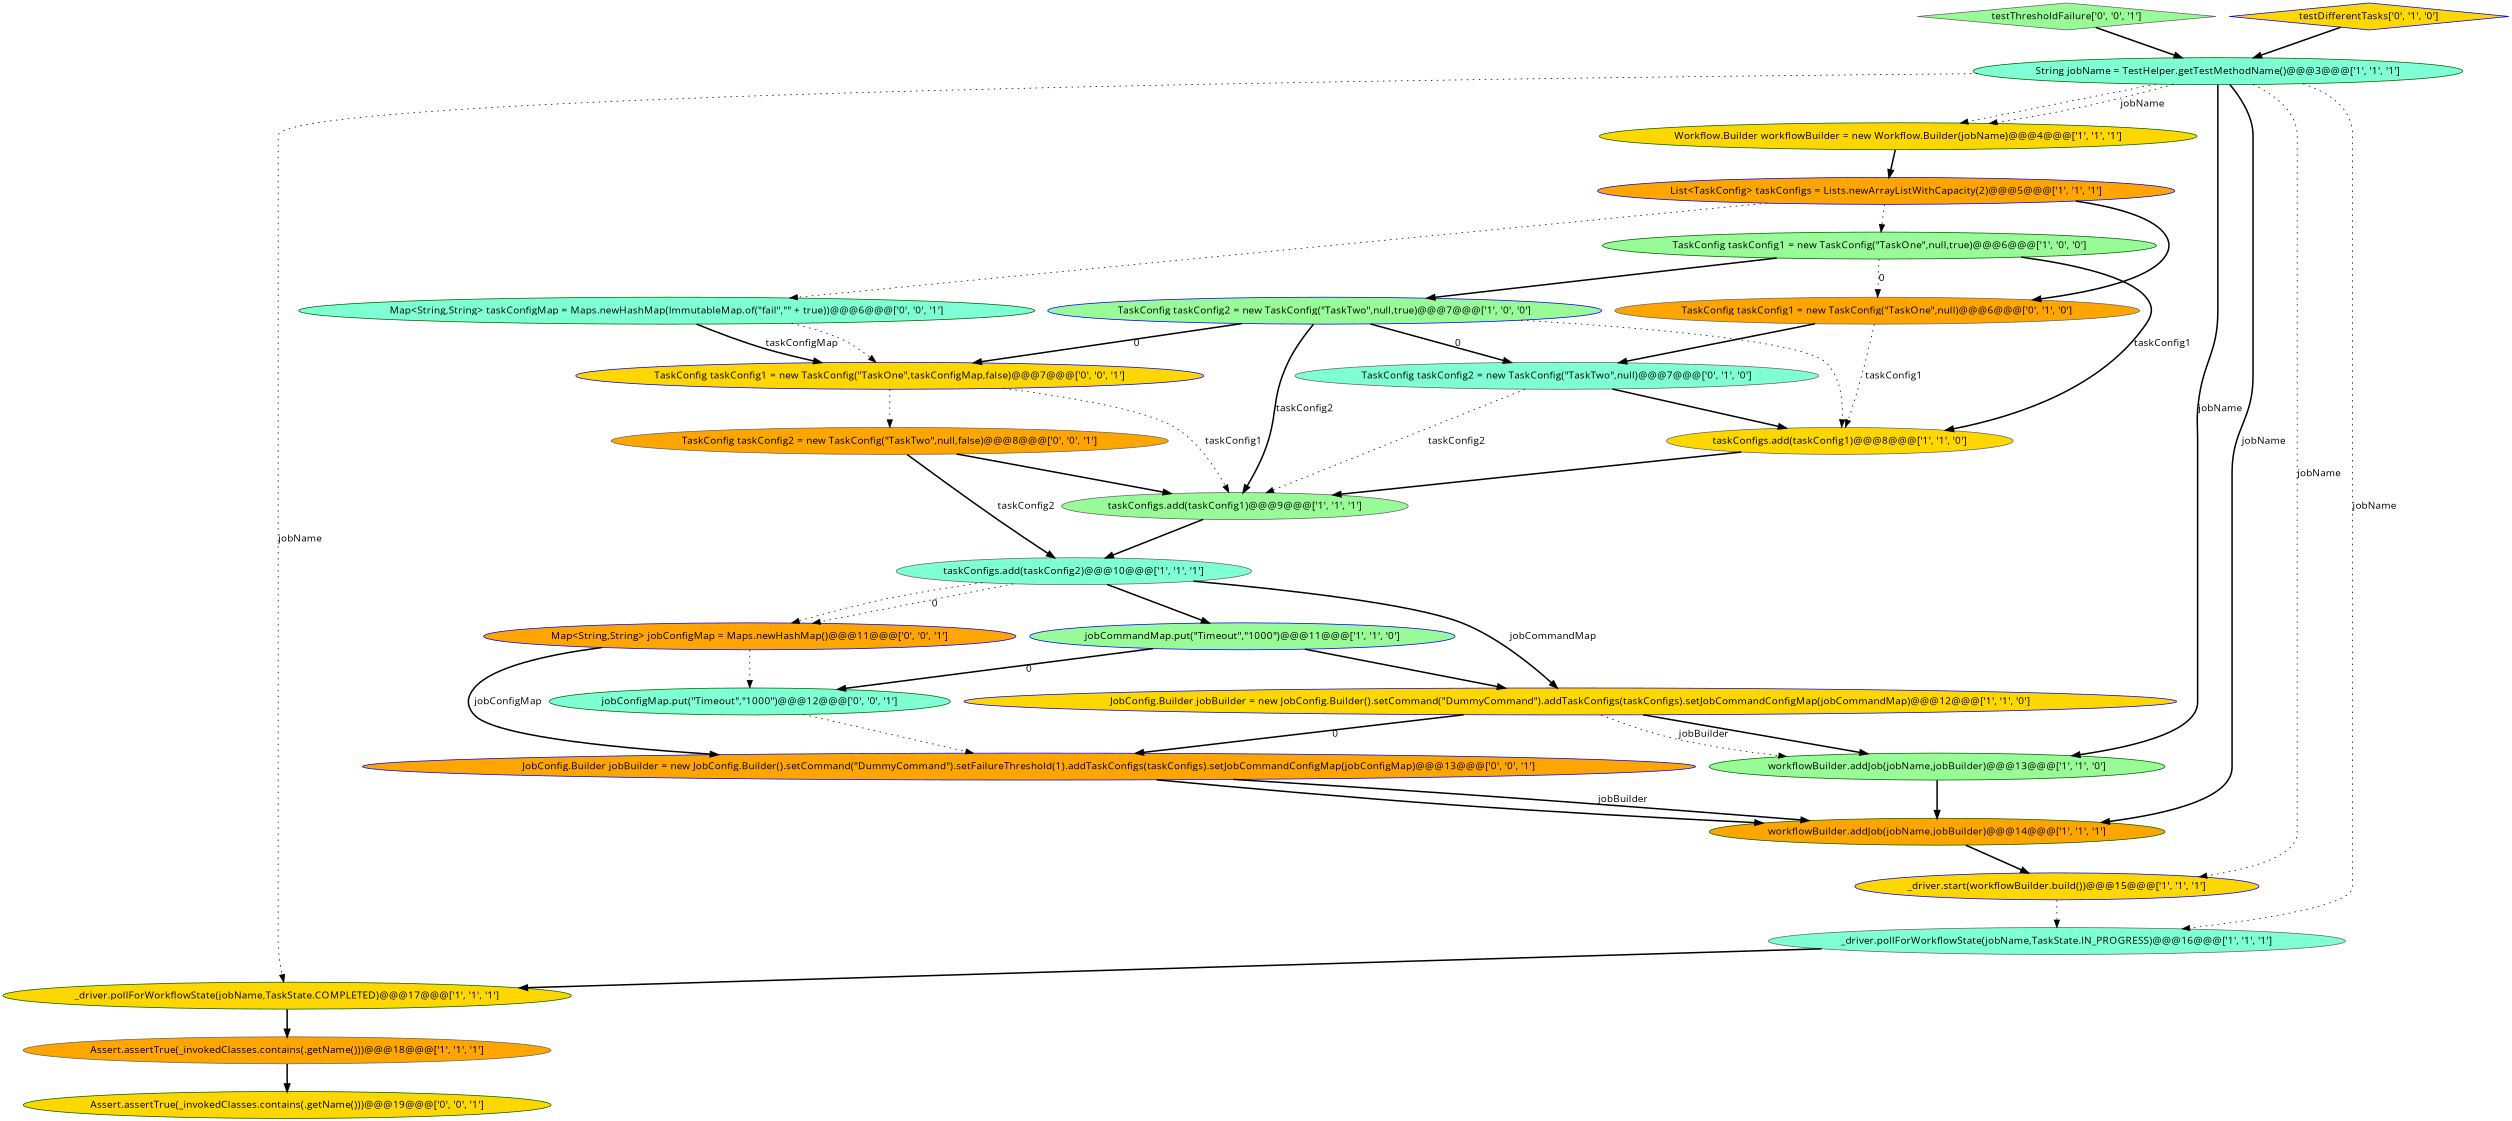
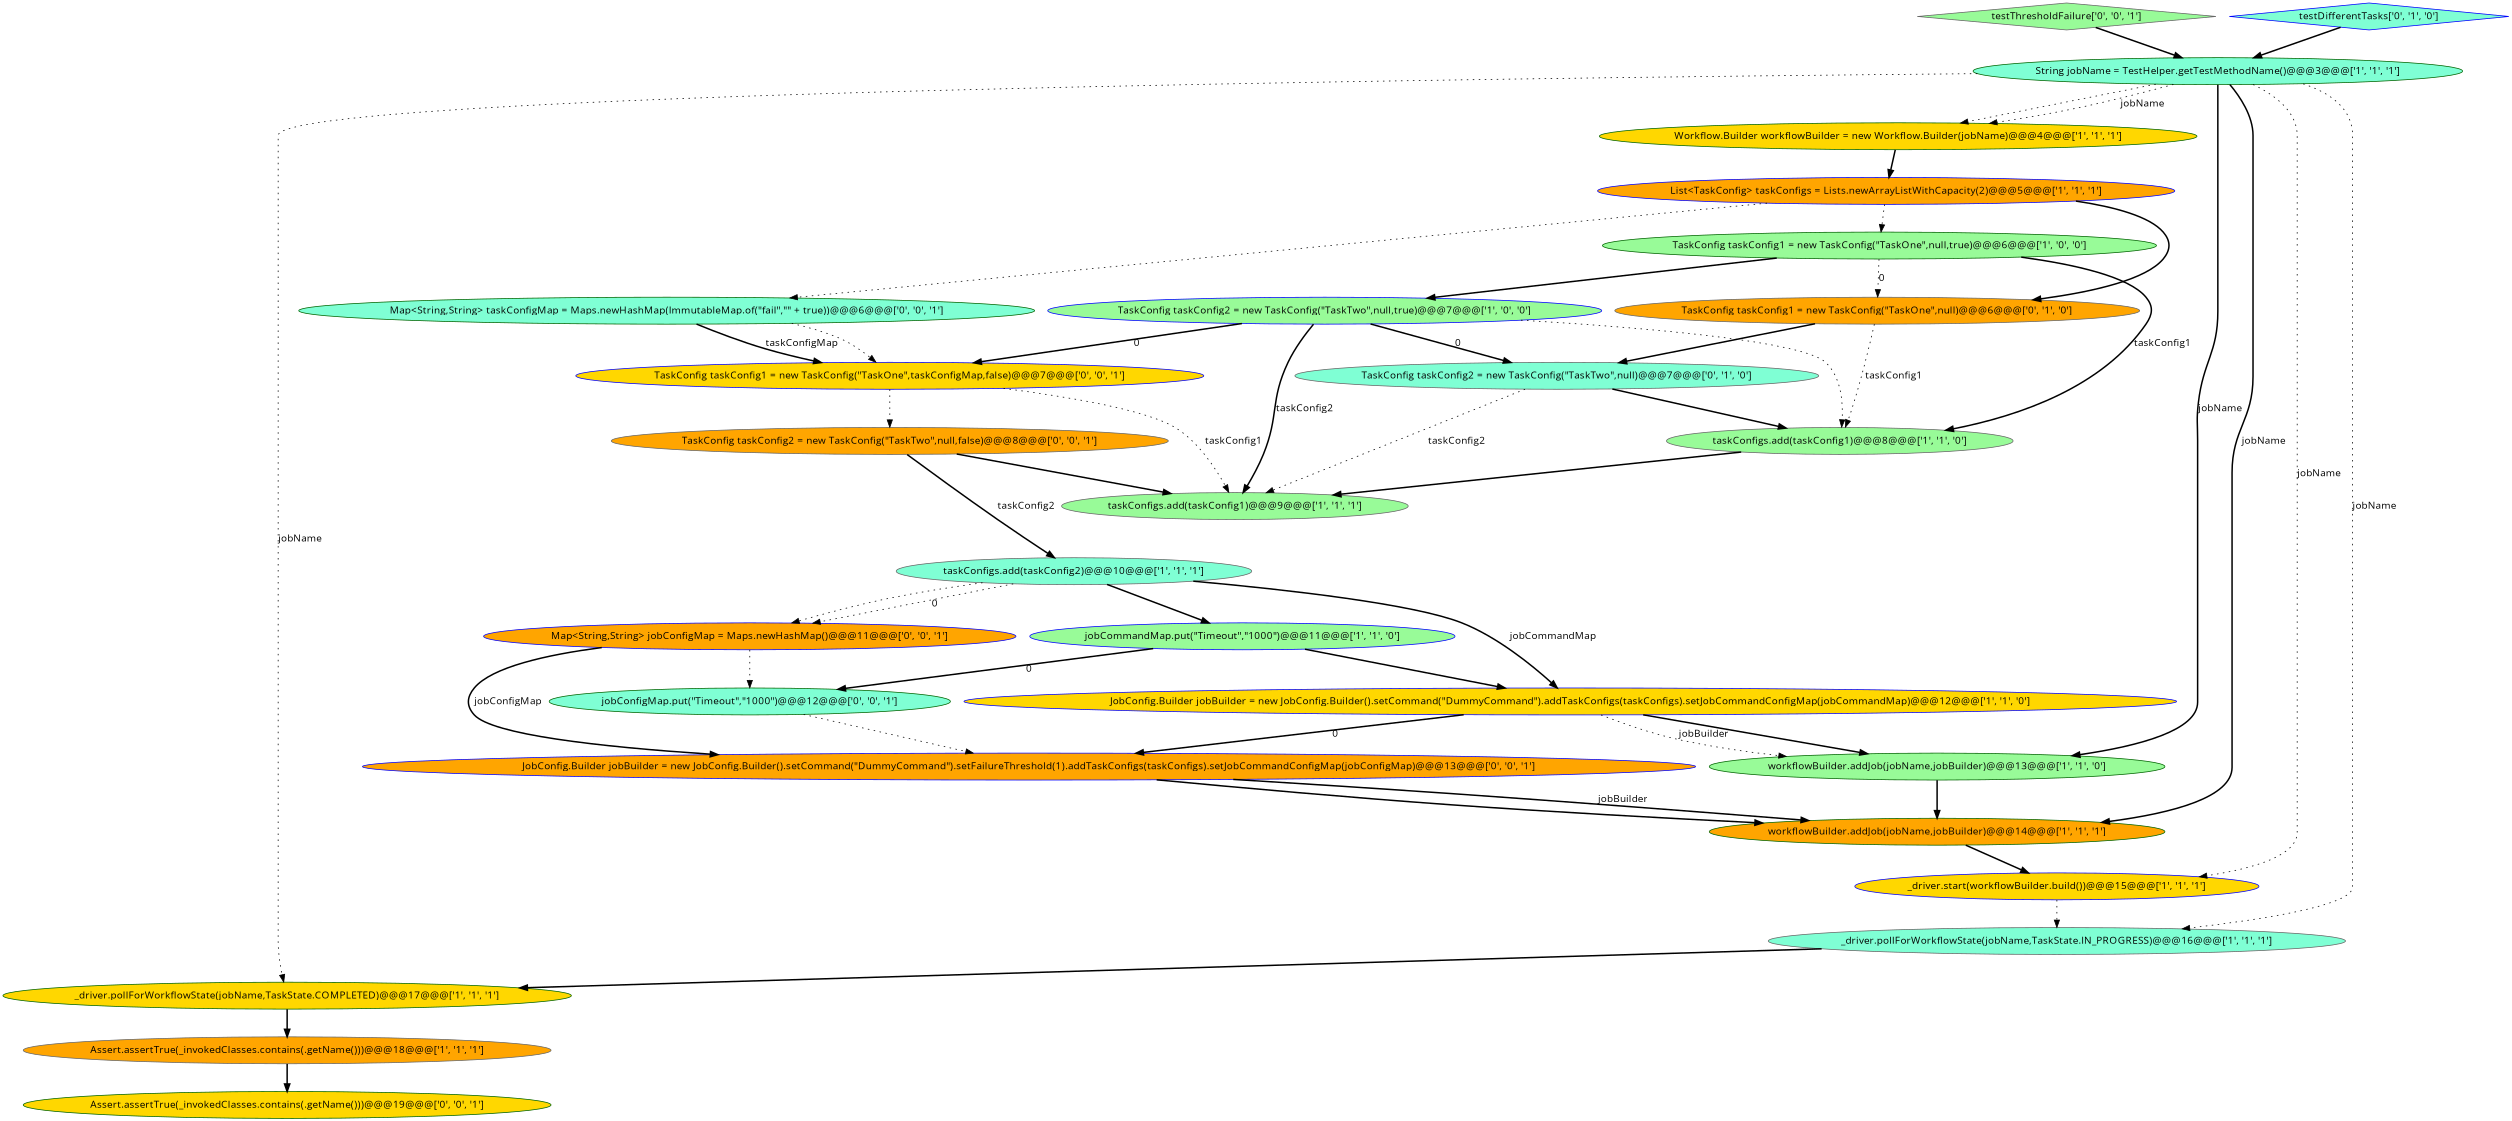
  digraph {
    fontname="Open Sans"
    node [color=darkgreen fillcolor=palegreen fontname="Open Sans" shape=ellipse style=filled]
    edge [fontname="Open Sans" style=bold]
    n1 [label="workflowBuilder.addJob(jobName,jobBuilder)@@@13@@@['1', '1', '0']"]
    n2 [fillcolor=orange label="workflowBuilder.addJob(jobName,jobBuilder)@@@14@@@['1', '1', '1']"]
    n3 [color=blue fillcolor=gold label="_driver.start(workflowBuilder.build())@@@15@@@['1', '1', '1']"]
    n4 [color=blue label="jobCommandMap.put(\"Timeout\",\"1000\")@@@11@@@['1', '1', '0']"]
    n5 [color=blue fillcolor=gold label="JobConfig.Builder jobBuilder = new JobConfig.Builder().setCommand(\"DummyCommand\").addTaskConfigs(taskConfigs).setJobCommandConfigMap(jobCommandMap)@@@12@@@['1', '1', '0']"]
    n6 [fillcolor=aquamarine label="jobConfigMap.put(\"Timeout\",\"1000\")@@@12@@@['0', '0', '1']"]
    n7 [color=blue fillcolor=orange label="JobConfig.Builder jobBuilder = new JobConfig.Builder().setCommand(\"DummyCommand\").setFailureThreshold(1).addTaskConfigs(taskConfigs).setJobCommandConfigMap(jobConfigMap)@@@13@@@['0', '0', '1']"]
    n8 [color=blue fillcolor=gold label="TaskConfig taskConfig1 = new TaskConfig(\"TaskOne\",taskConfigMap,false)@@@7@@@['0', '0', '1']"]
    n9 [color=gray40 fillcolor=orange label="TaskConfig taskConfig2 = new TaskConfig(\"TaskTwo\",null,false)@@@8@@@['0', '0', '1']"]
    n10 [color=gray40 label="taskConfigs.add(taskConfig1)@@@9@@@['1', '1', '1']"]
    n11 [color=gray40 fillcolor=aquamarine label="taskConfigs.add(taskConfig2)@@@10@@@['1', '1', '1']"]
    n12 [color=gray40 label="testThresholdFailure['0', '0', '1']" shape=diamond]
    n13 [fillcolor=aquamarine label="String jobName = TestHelper.getTestMethodName()@@@3@@@['1', '1', '1']"]
    n14 [fillcolor=gold label="Workflow.Builder workflowBuilder = new Workflow.Builder(jobName)@@@4@@@['1', '1', '1']"]
    n15 [color=gray40 fillcolor=aquamarine label="_driver.pollForWorkflowState(jobName,TaskState.IN_PROGRESS)@@@16@@@['1', '1', '1']"]
    n16 [fillcolor=gold label="_driver.pollForWorkflowState(jobName,TaskState.COMPLETED)@@@17@@@['1', '1', '1']"]
    n17 [fillcolor=gold label="Assert.assertTrue(_invokedClasses.contains(.getName()))@@@19@@@['0', '0', '1']"]
    n18 [color=blue fillcolor=orange label="Map<String,String> jobConfigMap = Maps.newHashMap()@@@11@@@['0', '0', '1']"]
-   n19 [color=gray40 fillcolor=gold label="taskConfigs.add(taskConfig1)@@@8@@@['1', '1', '0']"]
+   n19 [color=gray40 label="taskConfigs.add(taskConfig1)@@@8@@@['1', '1', '0']"]
    n20 [color=blue fillcolor=orange label="List<TaskConfig> taskConfigs = Lists.newArrayListWithCapacity(2)@@@5@@@['1', '1', '1']"]
    n21 [fillcolor=aquamarine label="Map<String,String> taskConfigMap = Maps.newHashMap(ImmutableMap.of(\"fail\",\"\" + true))@@@6@@@['0', '0', '1']"]
    n22 [label="TaskConfig taskConfig1 = new TaskConfig(\"TaskOne\",null,true)@@@6@@@['1', '0', '0']"]
    n23 [color=gray40 fillcolor=orange label="TaskConfig taskConfig1 = new TaskConfig(\"TaskOne\",null)@@@6@@@['0', '1', '0']"]
    n24 [color=blue label="TaskConfig taskConfig2 = new TaskConfig(\"TaskTwo\",null,true)@@@7@@@['1', '0', '0']"]
    n25 [color=gray40 fillcolor=aquamarine label="TaskConfig taskConfig2 = new TaskConfig(\"TaskTwo\",null)@@@7@@@['0', '1', '0']"]
-   n26 [color=blue fillcolor=gold label="testDifferentTasks['0', '1', '0']" shape=diamond]
+   n26 [color=blue fillcolor=aquamarine label="testDifferentTasks['0', '1', '0']" shape=diamond]
    n27 [color=gray40 fillcolor=orange label="Assert.assertTrue(_invokedClasses.contains(.getName()))@@@18@@@['1', '1', '1']"]
    n1 -> n2
    n2 -> n3
    n3 -> n15 [style=dotted]
    n4 -> n5
    n4 -> n6 [label=0]
    n5 -> n1
    n5 -> n1 [label=jobBuilder style=dotted]
    n5 -> n7 [label=0]
    n6 -> n7 [style=dotted]
    n7 -> n2 [label=jobBuilder]
    n7 -> n2
    n8 -> n9 [style=dotted]
    n8 -> n10 [label=taskConfig1 style=dotted]
    n9 -> n10
    n9 -> n11 [label=taskConfig2]
-   n10 -> n11
    n11 -> n4
    n11 -> n5 [label=jobCommandMap]
    n11 -> n18 [label=0 style=dotted]
    n11 -> n18 [style=dotted]
    n12 -> n13
    n13 -> n1 [label=jobName]
    n13 -> n2 [label=jobName]
    n13 -> n3 [label=jobName style=dotted]
    n13 -> n14 [style=dotted]
    n13 -> n14 [label=jobName style=dotted]
    n13 -> n15 [label=jobName style=dotted]
    n13 -> n16 [label=jobName style=dotted]
    n14 -> n20
    n15 -> n16
    n16 -> n27
    n18 -> n6 [style=dotted]
    n18 -> n7 [label=jobConfigMap]
    n19 -> n10
    n20 -> n21 [style=dotted]
    n20 -> n22 [style=dotted]
    n20 -> n23
    n21 -> n8 [label=taskConfigMap]
    n21 -> n8 [style=dotted]
    n22 -> n19 [label=taskConfig1]
    n22 -> n23 [label=0 style=dotted]
    n22 -> n24
    n23 -> n19 [label=taskConfig1 style=dotted]
    n23 -> n25
    n24 -> n8 [label=0]
    n24 -> n10 [label=taskConfig2]
    n24 -> n19 [style=dotted]
    n24 -> n25 [label=0]
    n25 -> n10 [label=taskConfig2 style=dotted]
    n25 -> n19
    n26 -> n13
    n27 -> n17
  }
